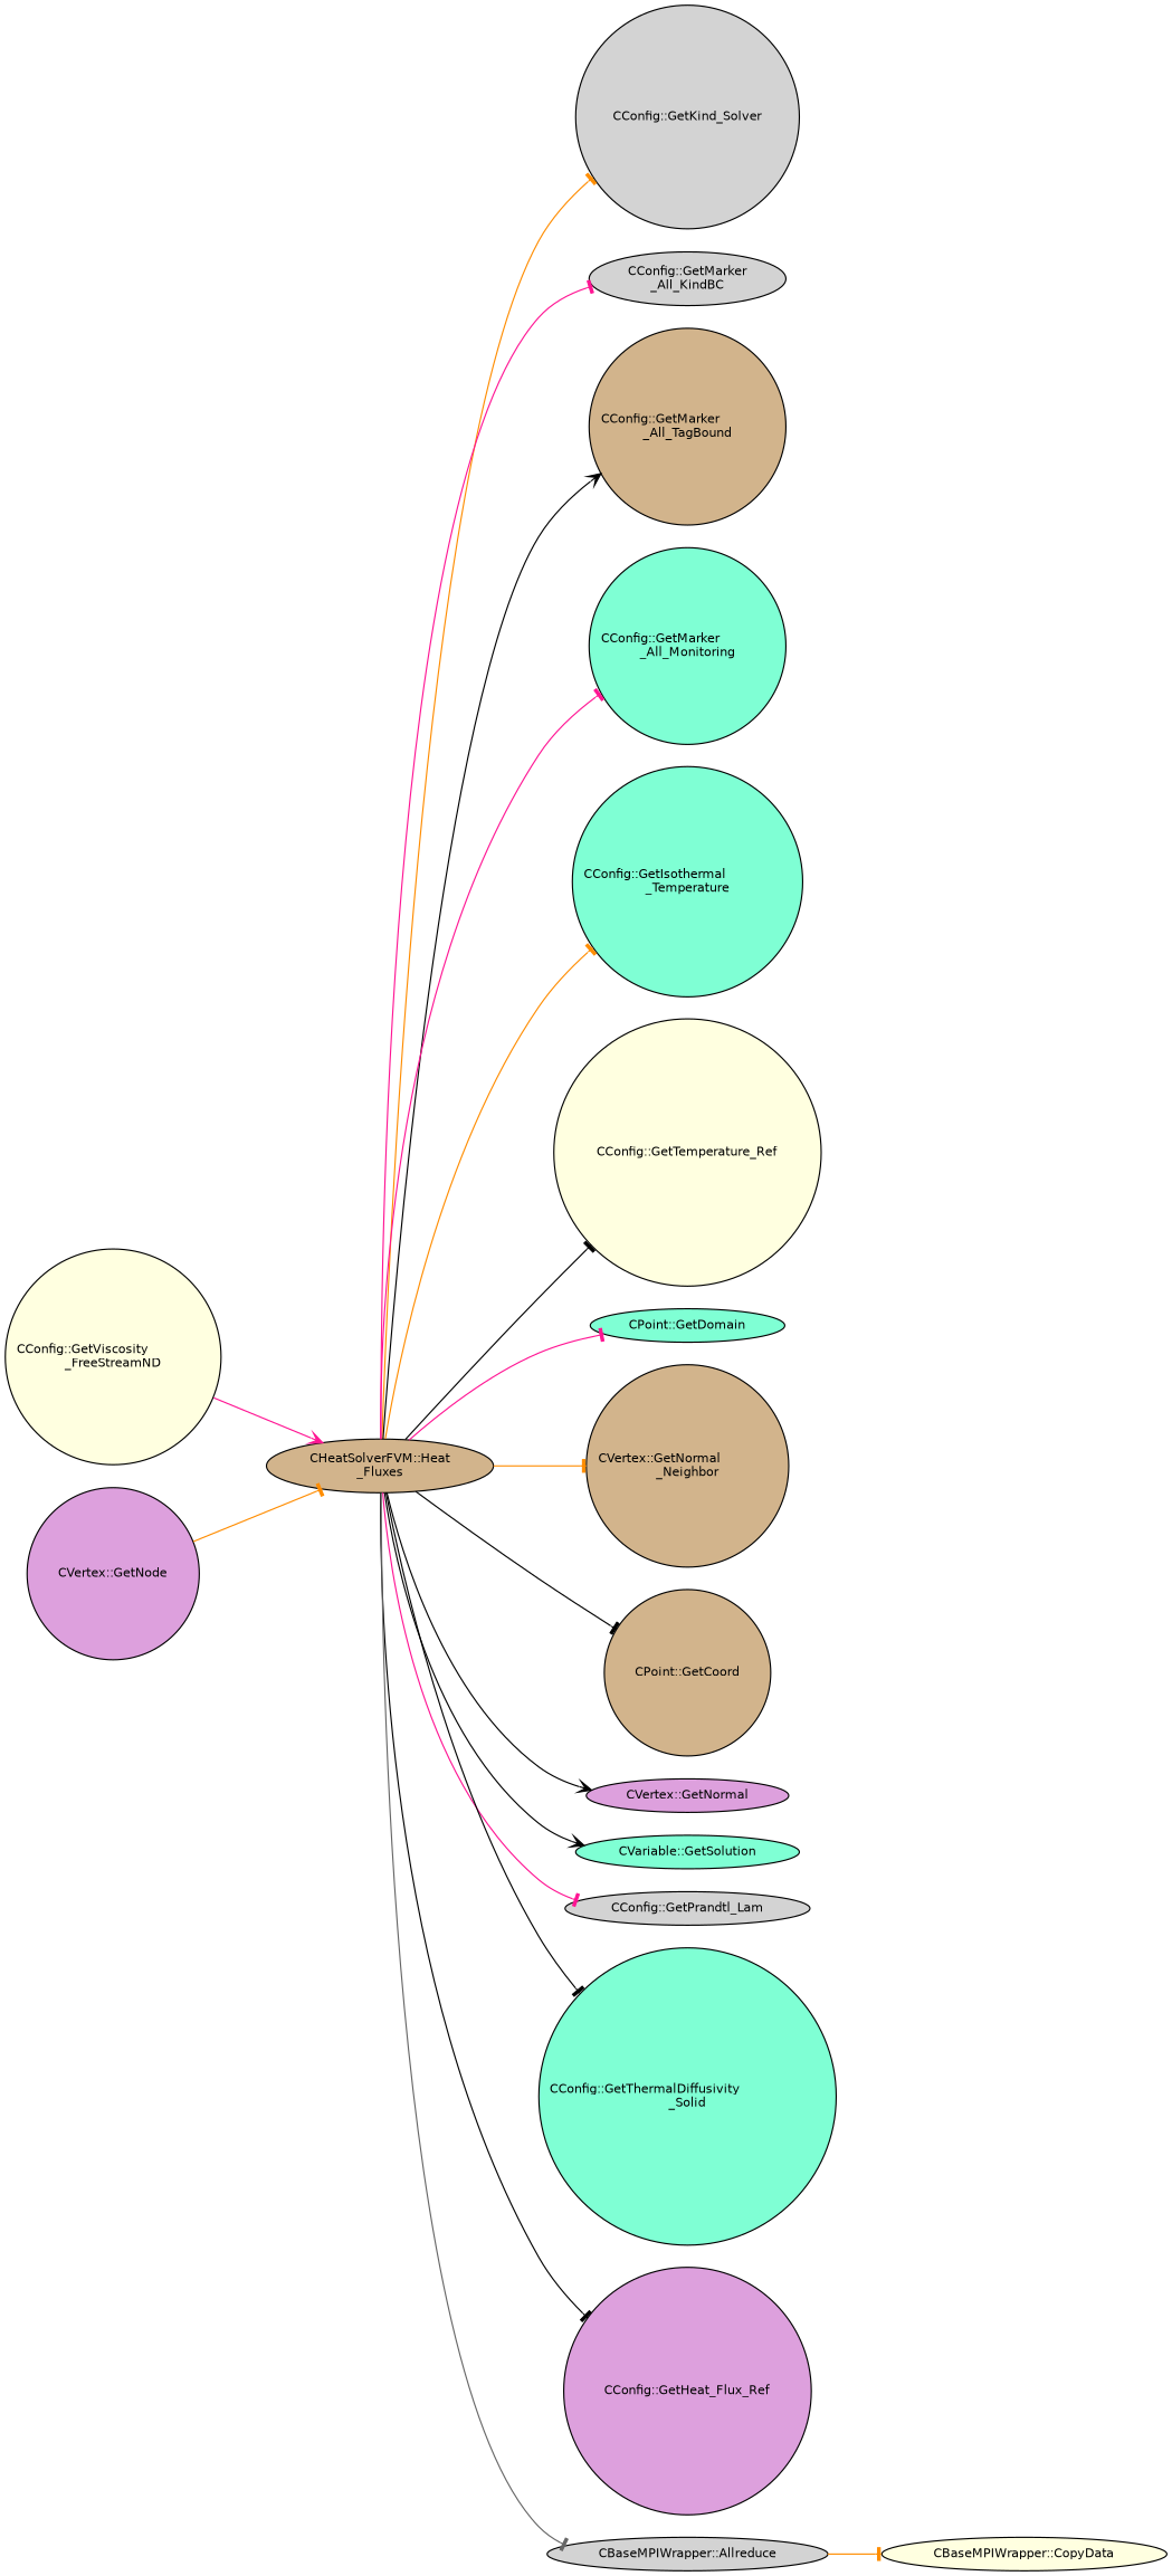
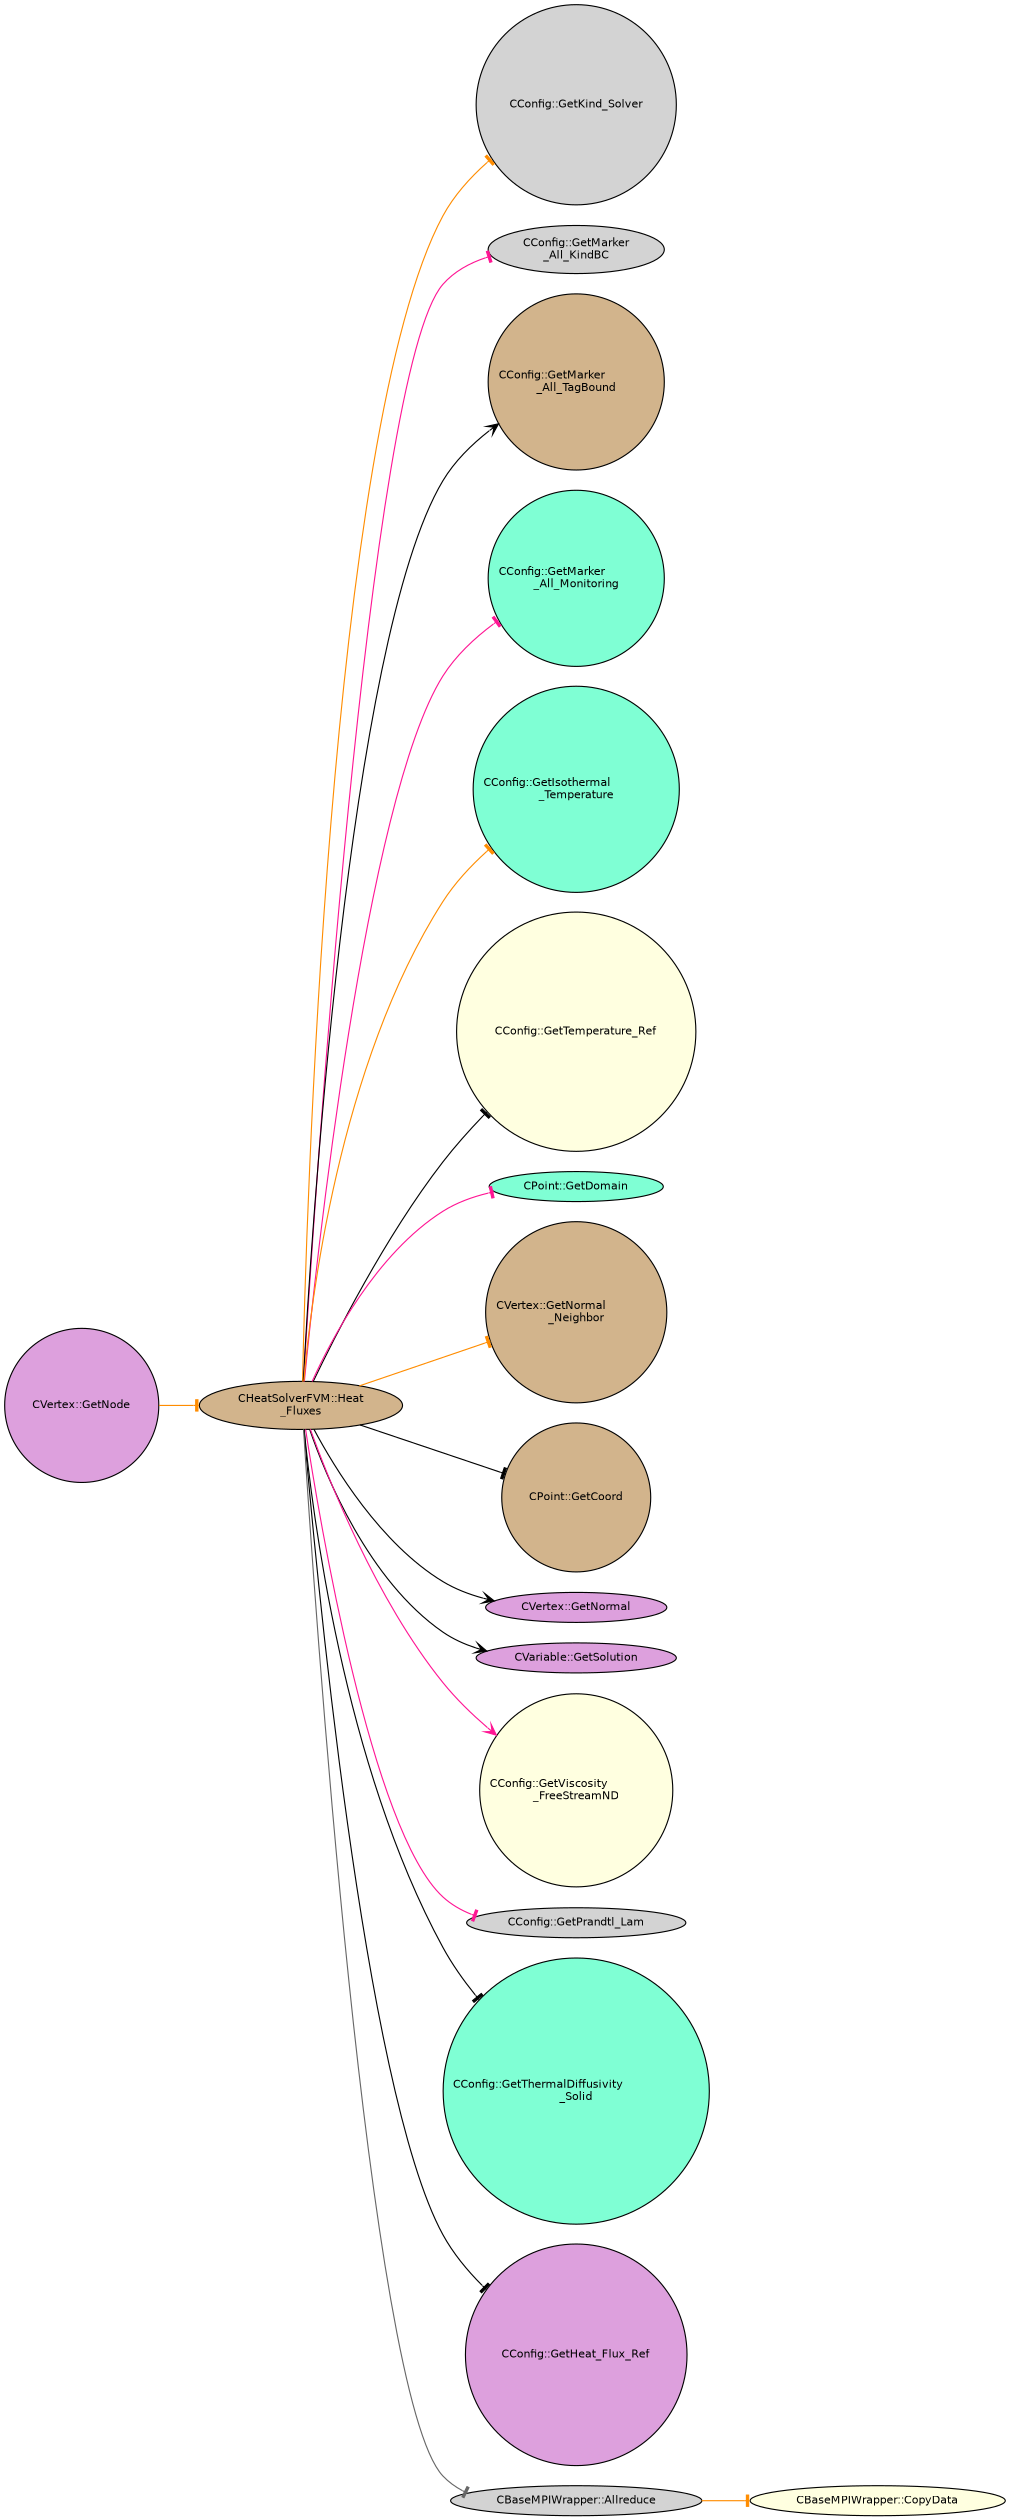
  digraph {
    rankdir=LR
    node [color=black fillcolor=tan fontname=Helvetica fontsize=10 shape=circle style=filled]
    edge [arrowhead=tee color=black fontname=Helvetica fontsize=10 labelfontname=Helvetica labelfontsize=10 style=solid]
    n1 [fontcolor=black height=0.2 label="CHeatSolverFVM::Heat\l_Fluxes" shape=ellipse width=0.4]
    n2 [fillcolor=lightgrey height=0.2 label="CConfig::GetKind_Solver" width=0.4]
    n3 [fillcolor=lightgrey height=0.2 label="CConfig::GetMarker\l_All_KindBC" shape=ellipse width=0.4]
    n4 [height=0.2 label="CConfig::GetMarker\l_All_TagBound" width=0.4]
    n5 [fillcolor=aquamarine height=0.2 label="CConfig::GetMarker\l_All_Monitoring" width=0.4]
    n6 [fillcolor=aquamarine height=0.2 label="CConfig::GetIsothermal\l_Temperature" width=0.4]
    n7 [fillcolor=lightyellow height=0.2 label="CConfig::GetTemperature_Ref" width=0.4]
    n8 [fillcolor=aquamarine height=0.2 label="CPoint::GetDomain" shape=ellipse width=0.4]
    n9 [height=0.2 label="CVertex::GetNormal\l_Neighbor" width=0.4]
    n10 [height=0.2 label="CPoint::GetCoord" width=0.4]
    n11 [fillcolor=plum height=0.2 label="CVertex::GetNormal" shape=ellipse width=0.4]
-   n12 [fillcolor=aquamarine height=0.2 label="CVariable::GetSolution" shape=ellipse width=0.4]
+   n12 [fillcolor=plum height=0.2 label="CVariable::GetSolution" shape=ellipse width=0.4]
    n13 [fillcolor=lightyellow height=0.2 label="CConfig::GetViscosity\l_FreeStreamND" width=0.4]
    n14 [fillcolor=lightgrey height=0.2 label="CConfig::GetPrandtl_Lam" shape=ellipse width=0.4]
    n15 [fillcolor=aquamarine height=0.2 label="CConfig::GetThermalDiffusivity\l_Solid" width=0.4]
    n16 [fillcolor=plum height=0.2 label="CConfig::GetHeat_Flux_Ref" width=0.4]
    n17 [fillcolor=lightgrey height=0.2 label="CBaseMPIWrapper::Allreduce" shape=ellipse width=0.4]
    n18 [fillcolor=plum height=0.2 label="CVertex::GetNode" width=0.4]
    n19 [fillcolor=lightyellow height=0.2 label="CBaseMPIWrapper::CopyData" shape=ellipse width=0.4]
    n1 -> n2 [color=darkorange]
    n1 -> n3 [color=deeppink]
    n1 -> n4 [arrowhead=vee]
    n1 -> n5 [color=deeppink]
    n1 -> n6 [color=darkorange]
    n1 -> n7
    n1 -> n8 [color=deeppink]
    n1 -> n9 [color=darkorange]
    n1 -> n10
    n1 -> n11 [arrowhead=vee]
    n1 -> n12 [arrowhead=vee]
-   n13 -> n1 [arrowhead=vee color=deeppink]
+   n1 -> n13 [arrowhead=vee color=deeppink]
    n1 -> n14 [color=deeppink]
    n1 -> n15
    n1 -> n16
    n1 -> n17 [color=gray40]
    n17 -> n19 [color=darkorange]
    n18 -> n1 [color=darkorange]
  }
